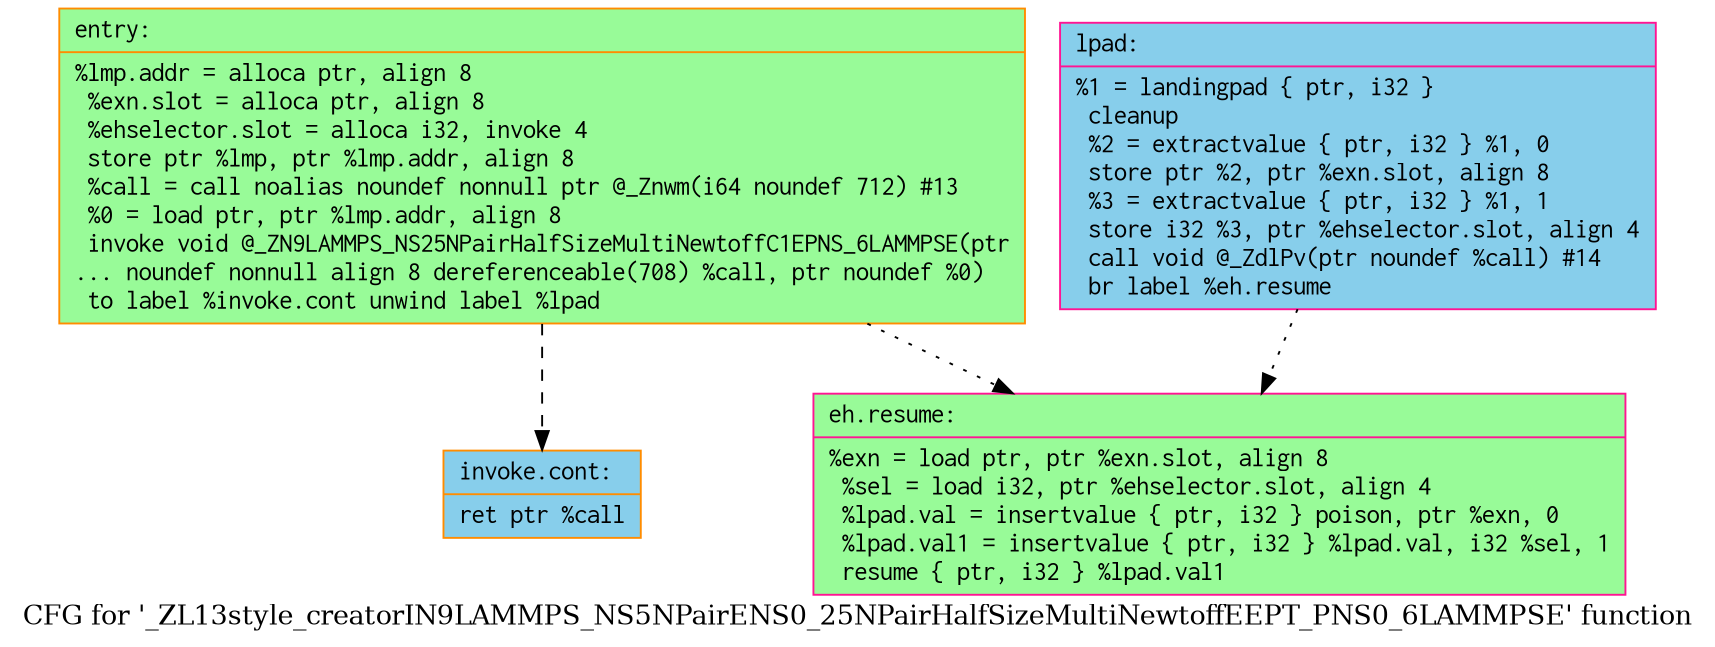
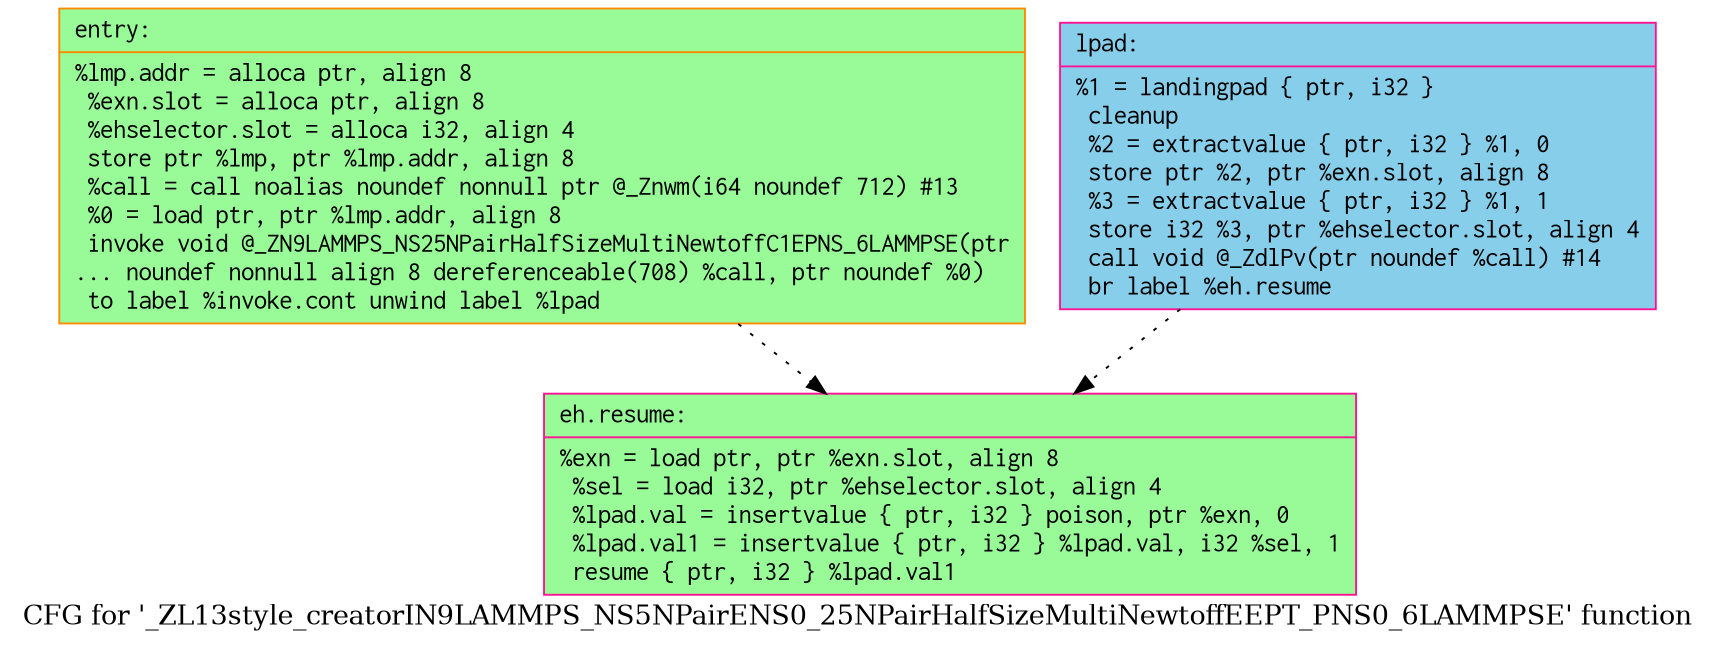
  digraph {
    label="CFG for '_ZL13style_creatorIN9LAMMPS_NS5NPairENS0_25NPairHalfSizeMultiNewtoffEEPT_PNS0_6LAMMPSE' function"
    node [color=darkorange fillcolor=palegreen fontname=Courier shape=record style=filled]
    edge [style=dotted]
-   n1 [label="{entry:\l|  %lmp.addr = alloca ptr, align 8\l  %exn.slot = alloca ptr, align 8\l  %ehselector.slot = alloca i32, invoke 4\l  store ptr %lmp, ptr %lmp.addr, align 8\l  %call = call noalias noundef nonnull ptr @_Znwm(i64 noundef 712) #13\l  %0 = load ptr, ptr %lmp.addr, align 8\l  invoke void @_ZN9LAMMPS_NS25NPairHalfSizeMultiNewtoffC1EPNS_6LAMMPSE(ptr\l... noundef nonnull align 8 dereferenceable(708) %call, ptr noundef %0)\l          to label %invoke.cont unwind label %lpad\l}"]
-   n2 [fillcolor=skyblue label="{invoke.cont:\l|  ret ptr %call\l}"]
+   n1 [label="{entry:\l|  %lmp.addr = alloca ptr, align 8\l  %exn.slot = alloca ptr, align 8\l  %ehselector.slot = alloca i32, align 4\l  store ptr %lmp, ptr %lmp.addr, align 8\l  %call = call noalias noundef nonnull ptr @_Znwm(i64 noundef 712) #13\l  %0 = load ptr, ptr %lmp.addr, align 8\l  invoke void @_ZN9LAMMPS_NS25NPairHalfSizeMultiNewtoffC1EPNS_6LAMMPSE(ptr\l... noundef nonnull align 8 dereferenceable(708) %call, ptr noundef %0)\l          to label %invoke.cont unwind label %lpad\l}"]
    n3 [color=deeppink label="{eh.resume:\l|  %exn = load ptr, ptr %exn.slot, align 8\l  %sel = load i32, ptr %ehselector.slot, align 4\l  %lpad.val = insertvalue \{ ptr, i32 \} poison, ptr %exn, 0\l  %lpad.val1 = insertvalue \{ ptr, i32 \} %lpad.val, i32 %sel, 1\l  resume \{ ptr, i32 \} %lpad.val1\l}"]
    n4 [color=deeppink fillcolor=skyblue label="{lpad:\l|  %1 = landingpad \{ ptr, i32 \}\l          cleanup\l  %2 = extractvalue \{ ptr, i32 \} %1, 0\l  store ptr %2, ptr %exn.slot, align 8\l  %3 = extractvalue \{ ptr, i32 \} %1, 1\l  store i32 %3, ptr %ehselector.slot, align 4\l  call void @_ZdlPv(ptr noundef %call) #14\l  br label %eh.resume\l}"]
-   n1 -> n2 [style=dashed]
    n1 -> n3
    n4 -> n3
  }
